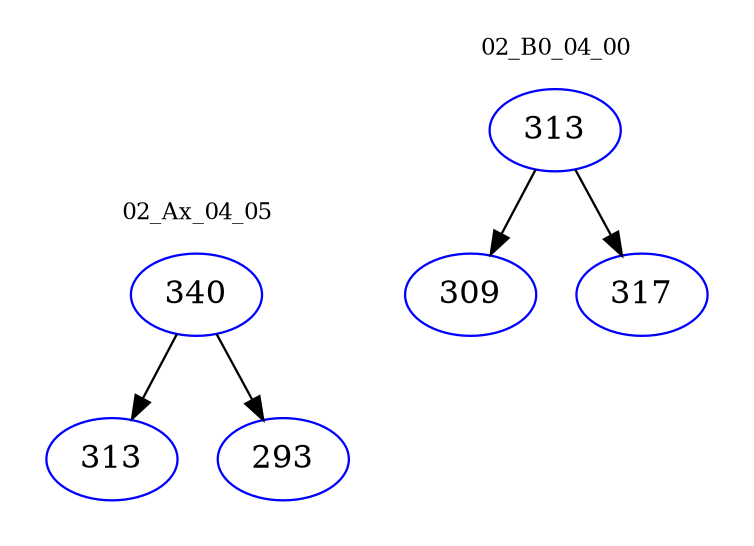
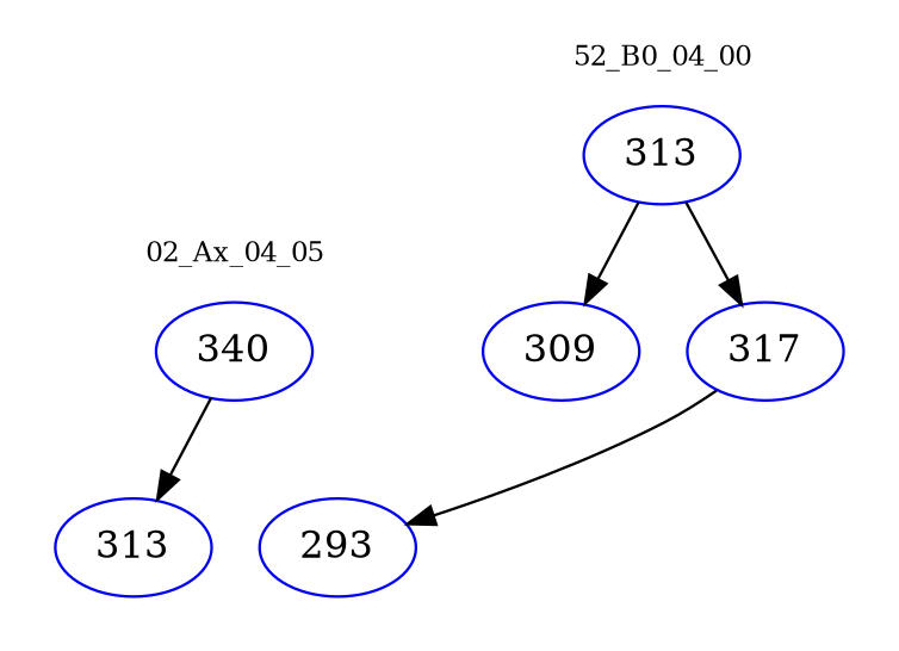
  digraph {
    node [color=blue]
    edge [color=black]
    n1 [label=340]
    n2 [label=293]
    n3 [label=313]
    n4 [label=313]
    n5 [label=309]
    n6 [label=317]
    subgraph cluster_1 {
      color=white
      fontsize=10
      label="02_Ax_04_05"
      n1
      n2
      n3
    }
    subgraph cluster_2 {
      color=white
      fontsize=10
-     label="02_B0_04_00"
+     label="52_B0_04_00"
      n4
      n5
      n6
    }
-   n1 -> n2
+   n6 -> n2
    n1 -> n3
    n4 -> n5
    n4 -> n6
  }
